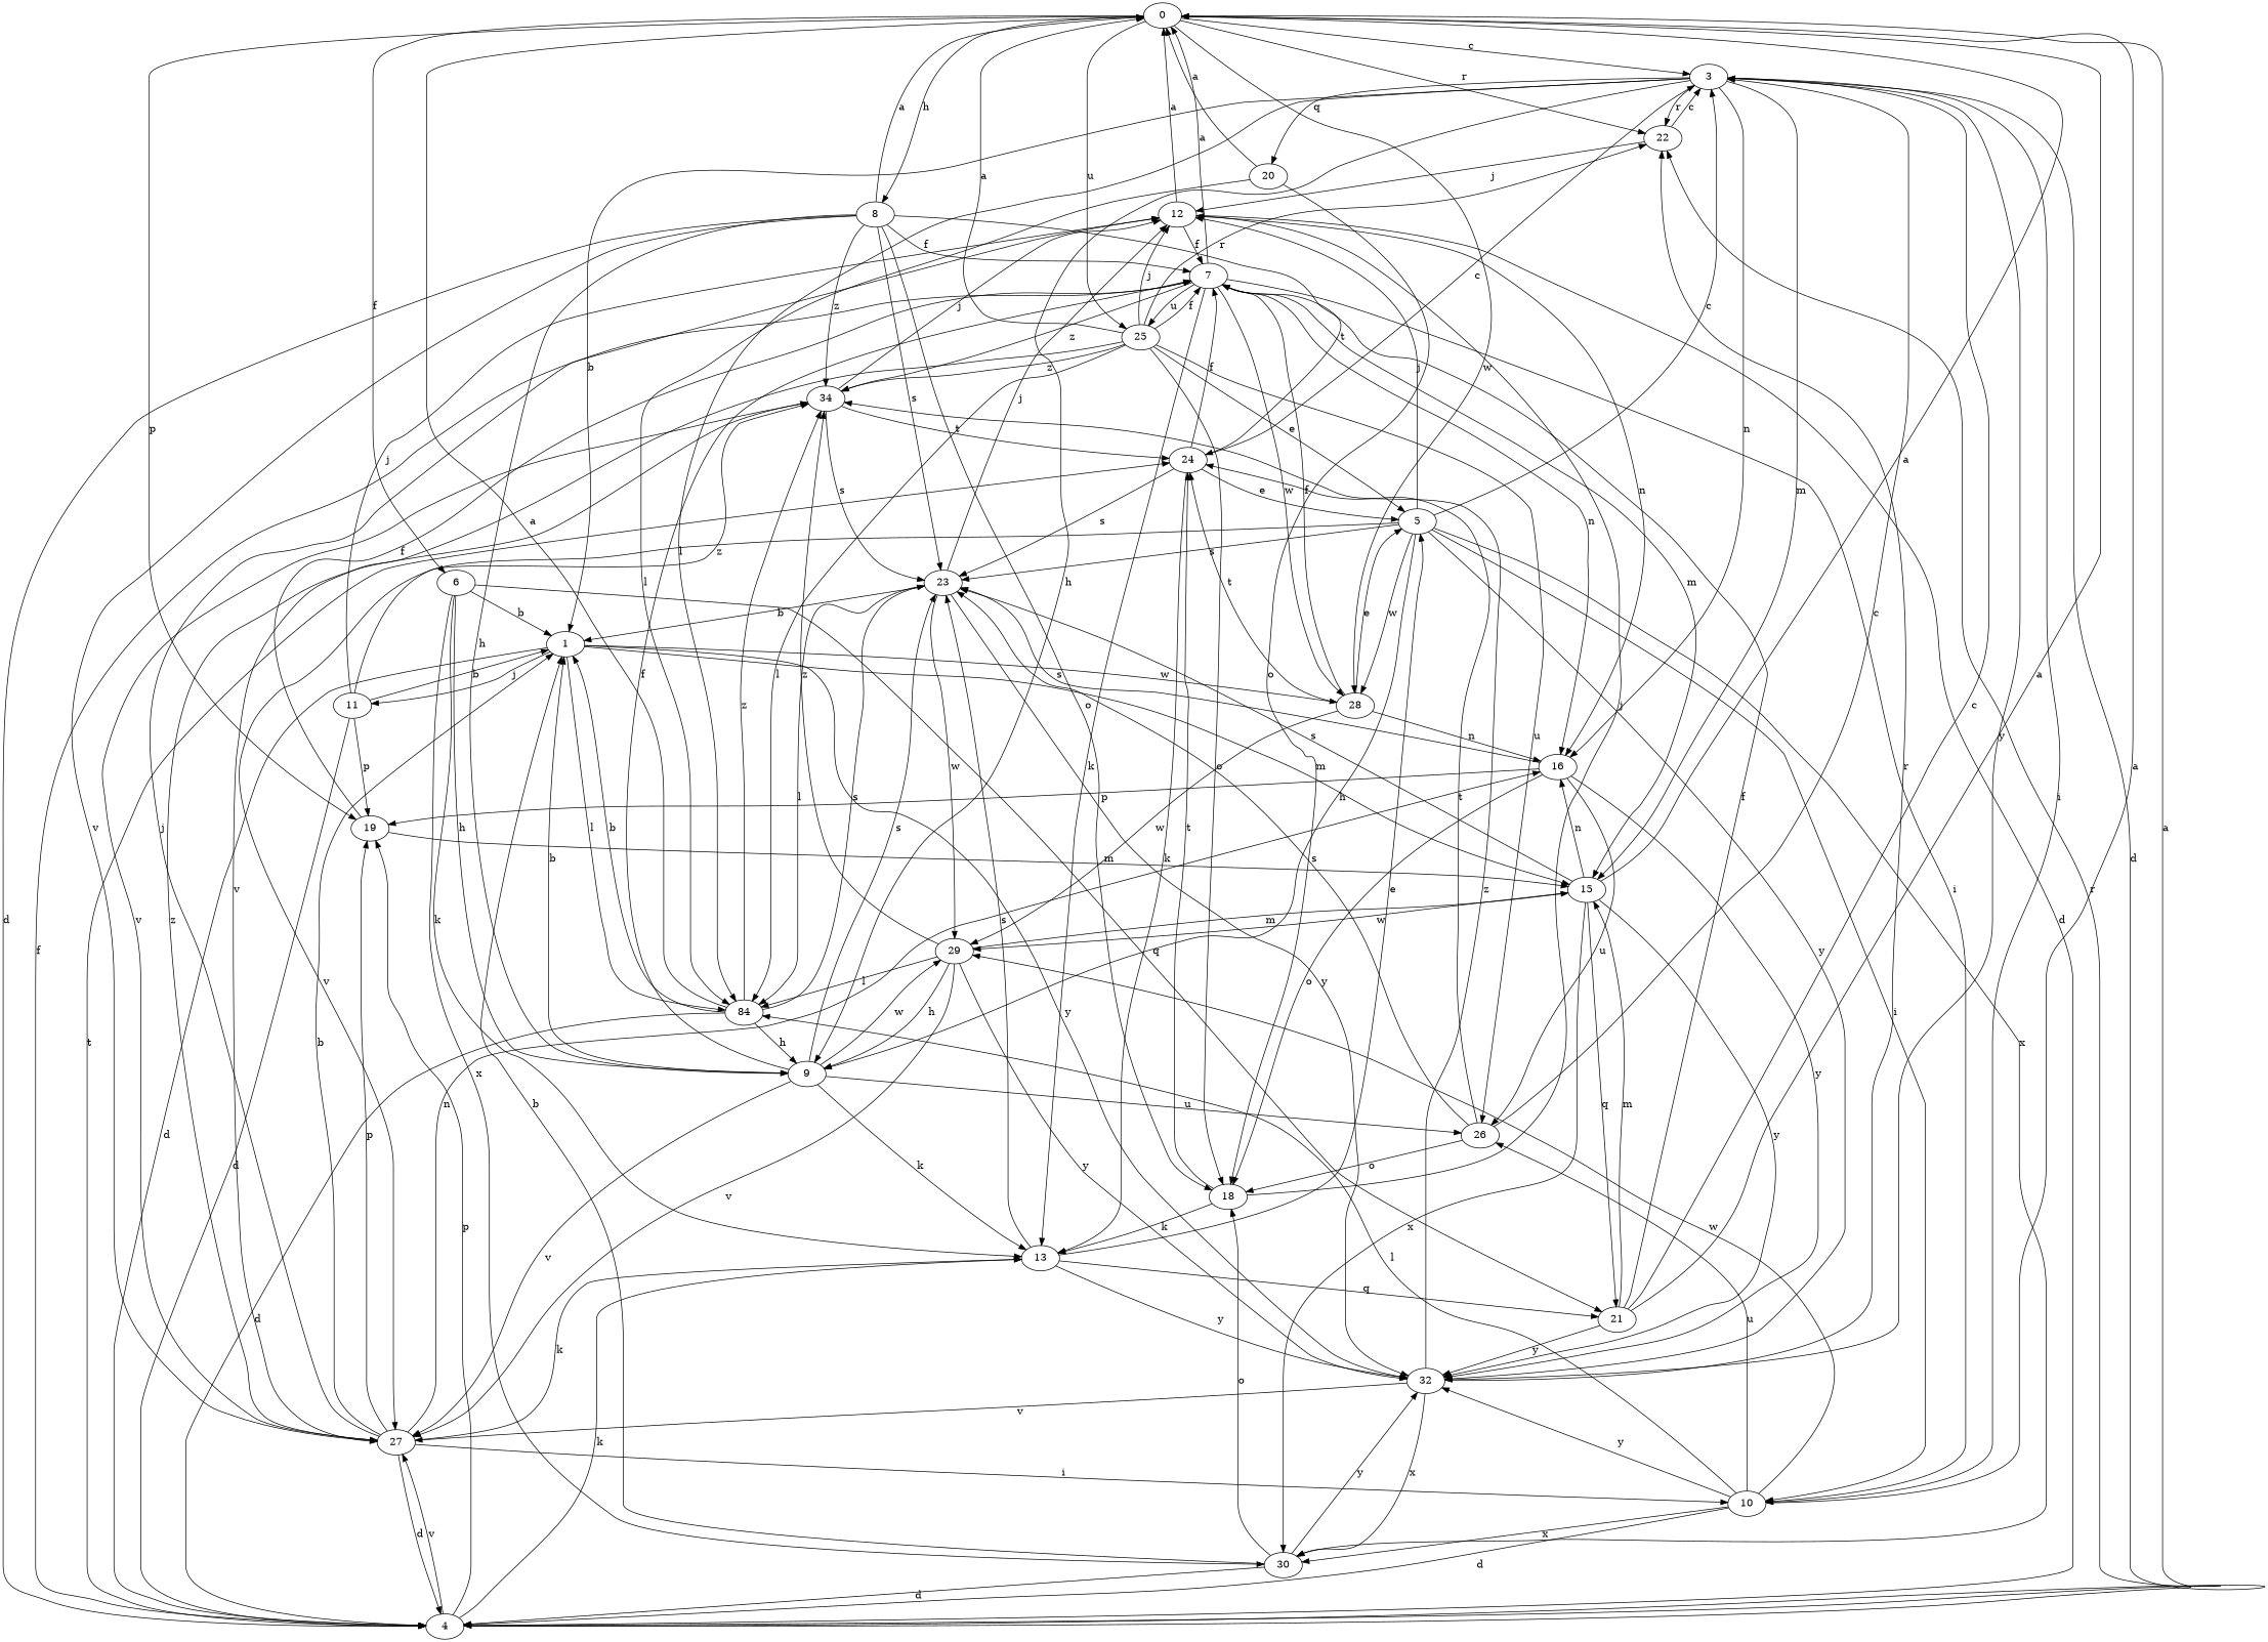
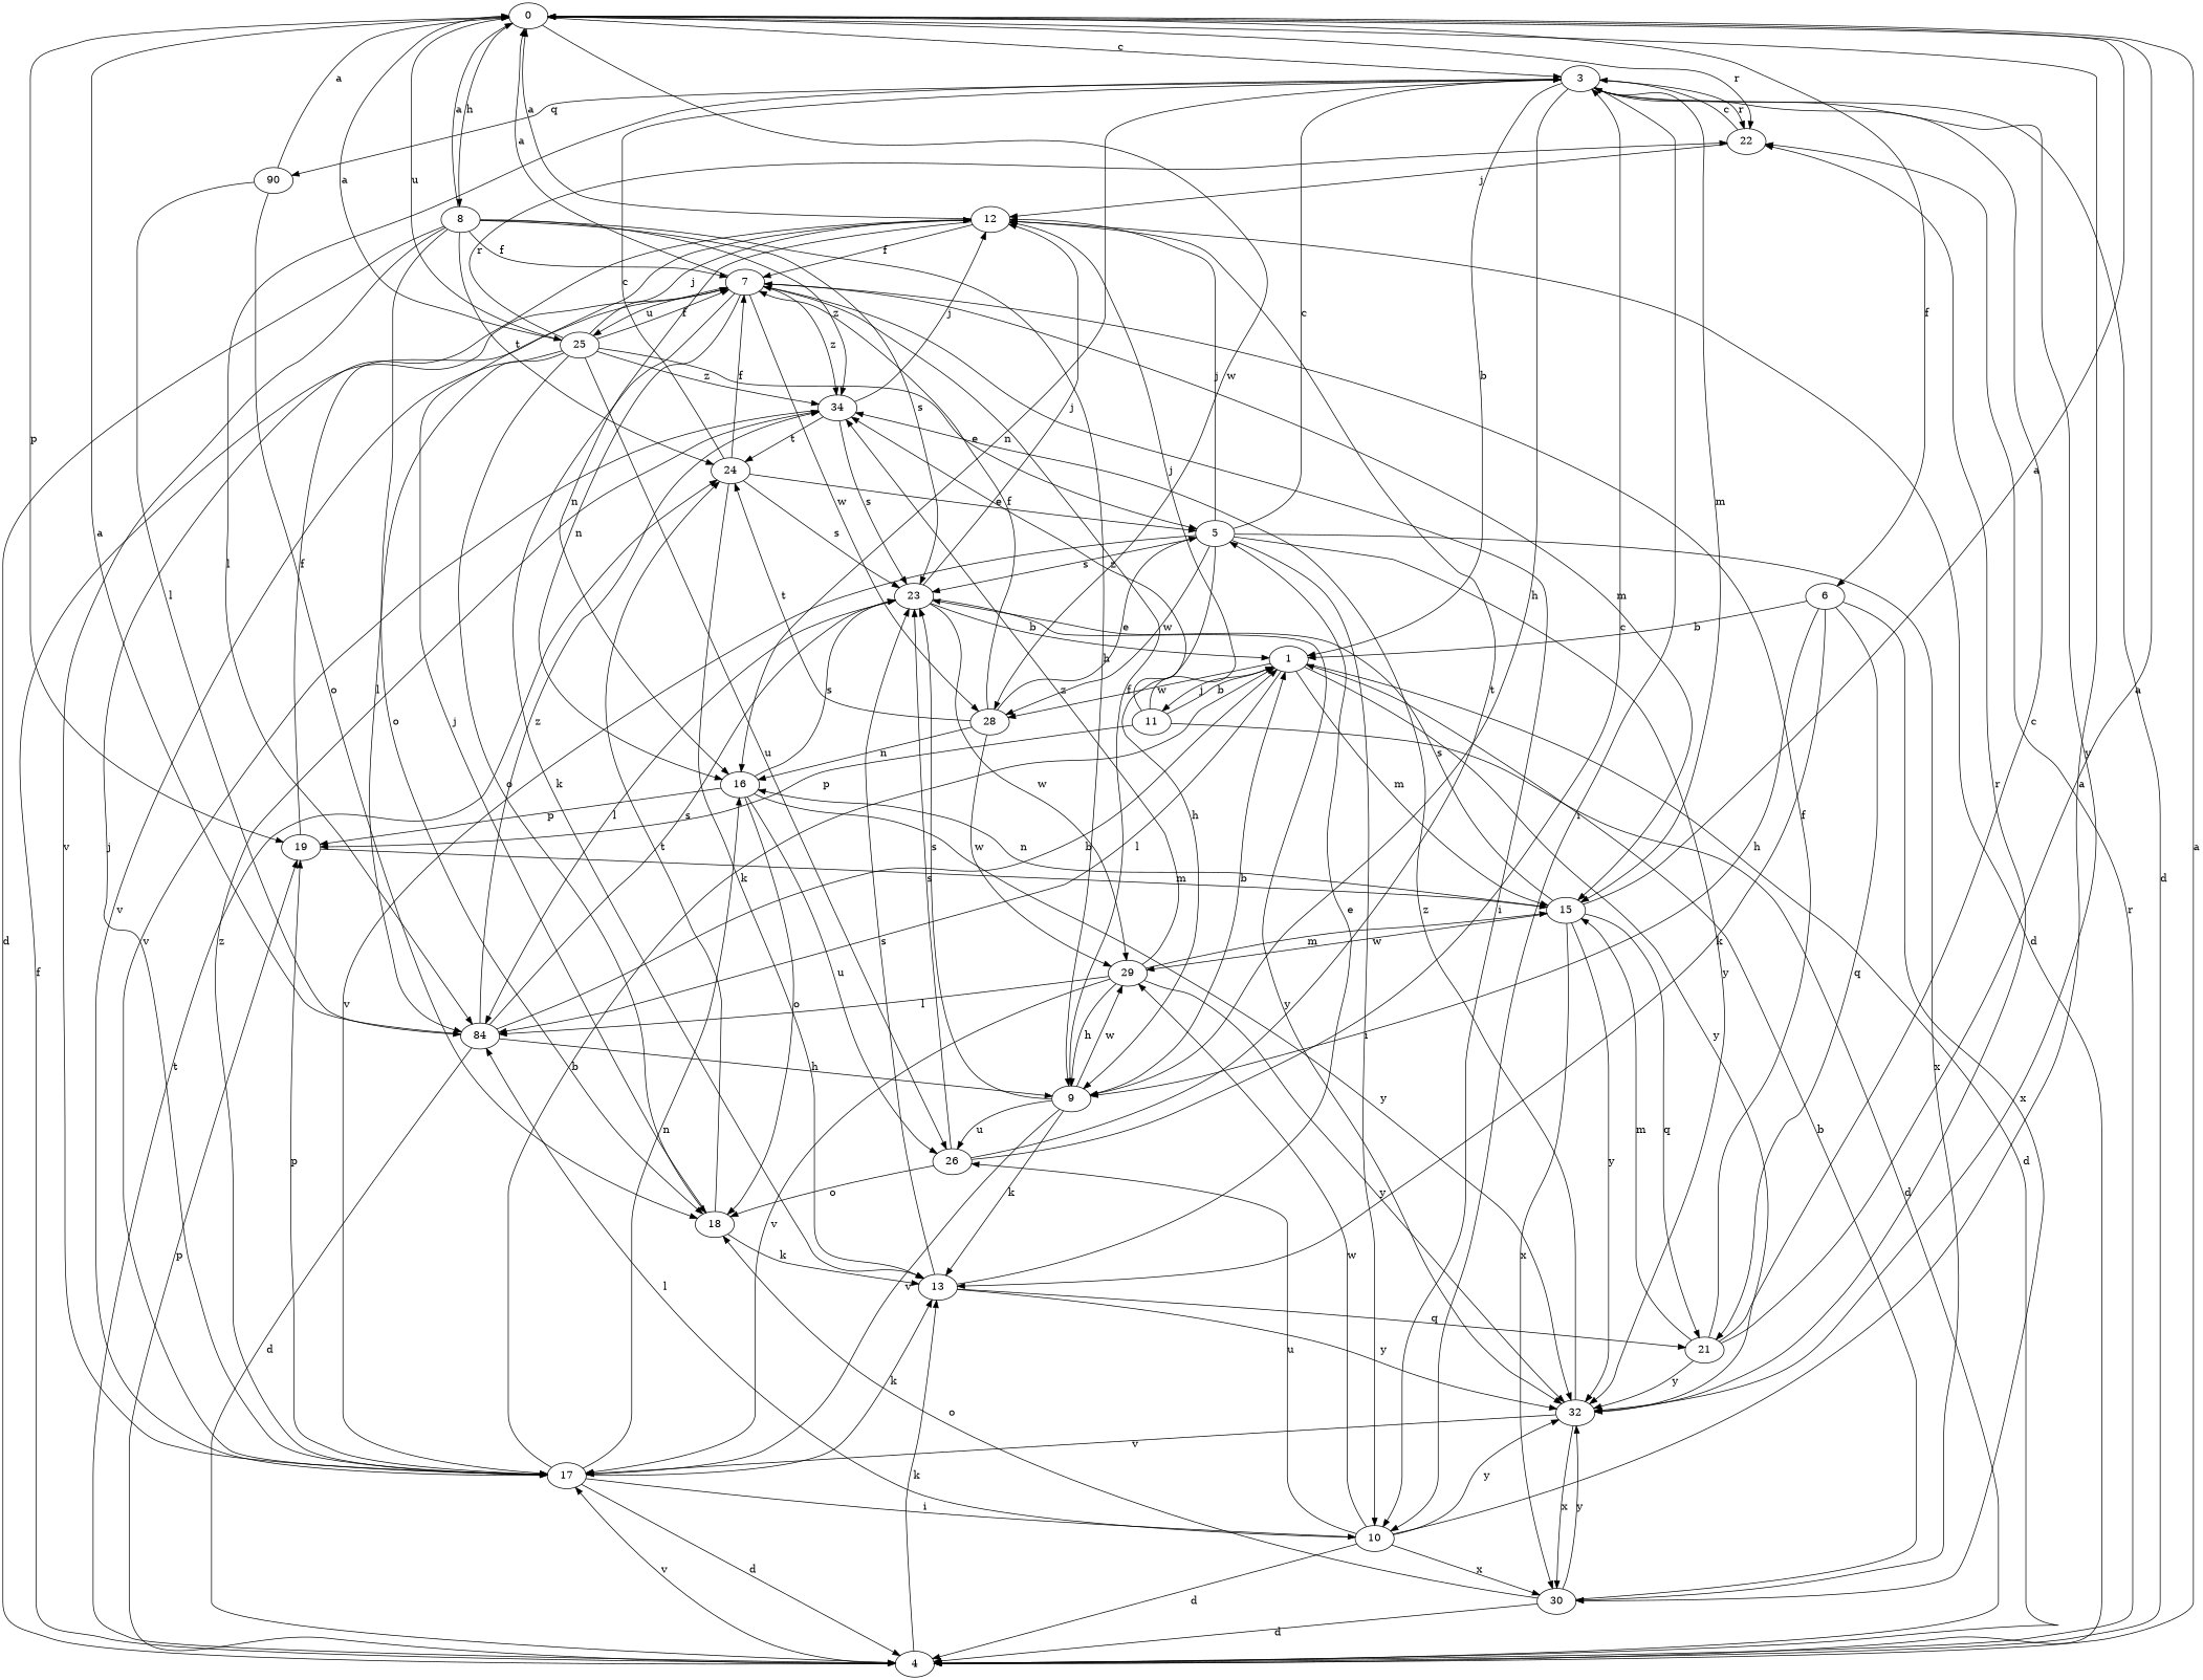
  strict digraph {
    0
    3
    6
    8
    19
    22
    25
    28
    1
    4
    n11 [label=84]
    15
    32
    9
    10
    16
-   20
+   20 [label=90]
    13
    30
    21
    7
    24
-   27
+   27 [label=17]
    23
    34
    18
    12
    5
    26
    29
    11
    0 -> 3 [label=c]
    0 -> 6 [label=f]
    0 -> 8 [label=h]
    0 -> 19 [label=p]
    0 -> 22 [label=r]
    0 -> 25 [label=u]
    0 -> 28 [label=w]
    3 -> 22 [label=r]
    3 -> 1 [label=b]
    3 -> 4 [label=d]
    3 -> n11 [label=l]
    3 -> 15 [label=m]
    3 -> 32 [label=y]
    3 -> 9 [label=h]
    3 -> 10 [label=i]
    3 -> 16 [label=n]
    3 -> 20 [label=q]
    6 -> 1 [label=b]
    6 -> 9 [label=h]
    6 -> 13 [label=k]
    6 -> 30 [label=x]
    6 -> 21 [label=q]
    8 -> 0 [label=a]
    8 -> 4 [label=d]
    8 -> 9 [label=h]
    8 -> 7 [label=f]
    8 -> 24 [label=t]
    8 -> 27 [label=v]
    8 -> 23 [label=s]
    8 -> 34 [label=z]
    8 -> 18 [label=o]
    19 -> 15 [label=m]
    19 -> 7 [label=f]
    22 -> 3 [label=c]
    22 -> 12 [label=j]
    25 -> 0 [label=a]
    25 -> 22 [label=r]
    25 -> n11 [label=l]
    25 -> 7 [label=f]
    25 -> 27 [label=v]
    25 -> 34 [label=z]
    25 -> 18 [label=o]
    25 -> 12 [label=j]
    25 -> 5 [label=e]
    25 -> 26 [label=u]
    28 -> 16 [label=n]
    28 -> 7 [label=f]
    28 -> 24 [label=t]
    28 -> 5 [label=e]
    28 -> 29 [label=w]
    1 -> 28 [label=w]
    1 -> 4 [label=d]
    1 -> n11 [label=l]
    1 -> 15 [label=m]
    1 -> 32 [label=y]
    1 -> 11 [label=j]
    4 -> 0 [label=a]
    4 -> 19 [label=p]
    4 -> 22 [label=r]
    4 -> 13 [label=k]
    4 -> 7 [label=f]
    4 -> 24 [label=t]
    4 -> 27 [label=v]
    n11 -> 0 [label=a]
    n11 -> 1 [label=b]
    n11 -> 4 [label=d]
    n11 -> 9 [label=h]
    n11 -> 23 [label=s]
    n11 -> 34 [label=z]
    15 -> 0 [label=a]
    15 -> 32 [label=y]
    15 -> 16 [label=n]
    15 -> 30 [label=x]
    15 -> 21 [label=q]
    15 -> 23 [label=s]
    15 -> 29 [label=w]
    32 -> 22 [label=r]
    32 -> 30 [label=x]
    32 -> 27 [label=v]
    32 -> 34 [label=z]
    9 -> 1 [label=b]
    9 -> 13 [label=k]
    9 -> 7 [label=f]
    9 -> 27 [label=v]
    9 -> 23 [label=s]
    9 -> 26 [label=u]
    9 -> 29 [label=w]
    10 -> 0 [label=a]
    10 -> 4 [label=d]
    10 -> n11 [label=l]
    10 -> 32 [label=y]
    10 -> 30 [label=x]
    10 -> 26 [label=u]
    10 -> 29 [label=w]
    16 -> 19 [label=p]
    16 -> 32 [label=y]
    16 -> 23 [label=s]
    16 -> 18 [label=o]
    16 -> 26 [label=u]
    20 -> 0 [label=a]
    20 -> n11 [label=l]
    20 -> 18 [label=o]
    13 -> 32 [label=y]
    13 -> 21 [label=q]
    13 -> 23 [label=s]
    13 -> 5 [label=e]
    30 -> 1 [label=b]
    30 -> 4 [label=d]
    30 -> 32 [label=y]
    30 -> 18 [label=o]
    21 -> 0 [label=a]
    21 -> 3 [label=c]
    21 -> 15 [label=m]
    21 -> 32 [label=y]
    21 -> 7 [label=f]
    7 -> 0 [label=a]
    7 -> 25 [label=u]
    7 -> 28 [label=w]
    7 -> 15 [label=m]
    7 -> 10 [label=i]
    7 -> 16 [label=n]
    7 -> 13 [label=k]
    7 -> 34 [label=z]
    24 -> 3 [label=c]
    24 -> 13 [label=k]
    24 -> 7 [label=f]
    24 -> 23 [label=s]
    24 -> 5 [label=e]
    27 -> 19 [label=p]
    27 -> 1 [label=b]
    27 -> 4 [label=d]
    27 -> 10 [label=i]
    27 -> 16 [label=n]
    27 -> 13 [label=k]
    27 -> 34 [label=z]
    27 -> 12 [label=j]
    23 -> 1 [label=b]
    23 -> n11 [label=l]
    23 -> 32 [label=y]
    23 -> 12 [label=j]
    23 -> 29 [label=w]
    34 -> 24 [label=t]
    34 -> 27 [label=v]
    34 -> 23 [label=s]
    34 -> 12 [label=j]
    18 -> 13 [label=k]
    18 -> 24 [label=t]
    18 -> 12 [label=j]
    12 -> 0 [label=a]
    12 -> 4 [label=d]
    12 -> 16 [label=n]
    12 -> 7 [label=f]
    5 -> 3 [label=c]
    5 -> 28 [label=w]
    5 -> 32 [label=y]
    5 -> 9 [label=h]
    5 -> 10 [label=i]
    5 -> 30 [label=x]
    5 -> 27 [label=v]
    5 -> 23 [label=s]
    5 -> 12 [label=j]
    26 -> 3 [label=c]
-   26 -> 24 [label=t]
+   26 -> 12 [label=t]
    26 -> 23 [label=s]
    26 -> 18 [label=o]
    29 -> n11 [label=l]
    29 -> 15 [label=m]
    29 -> 32 [label=y]
    29 -> 9 [label=h]
    29 -> 27 [label=v]
    29 -> 34 [label=z]
    11 -> 19 [label=p]
    11 -> 1 [label=b]
    11 -> 4 [label=d]
    11 -> 34 [label=z]
    11 -> 12 [label=j]
  }
